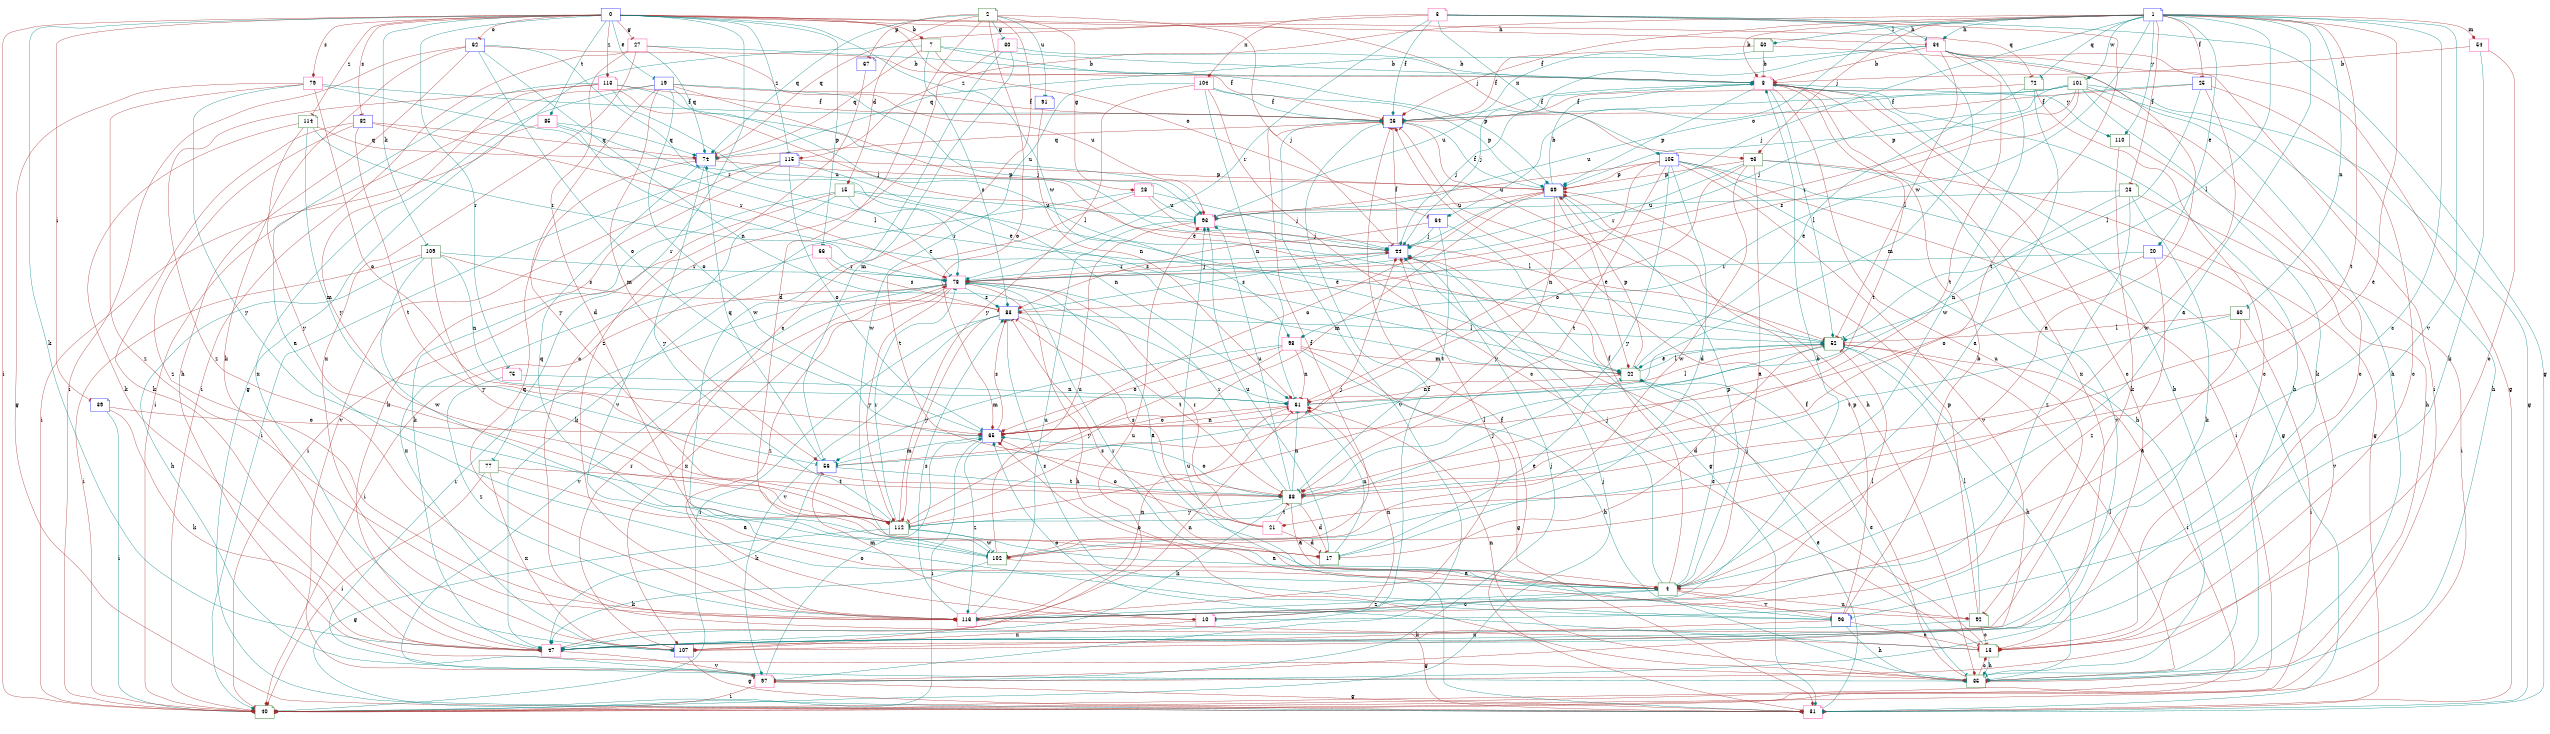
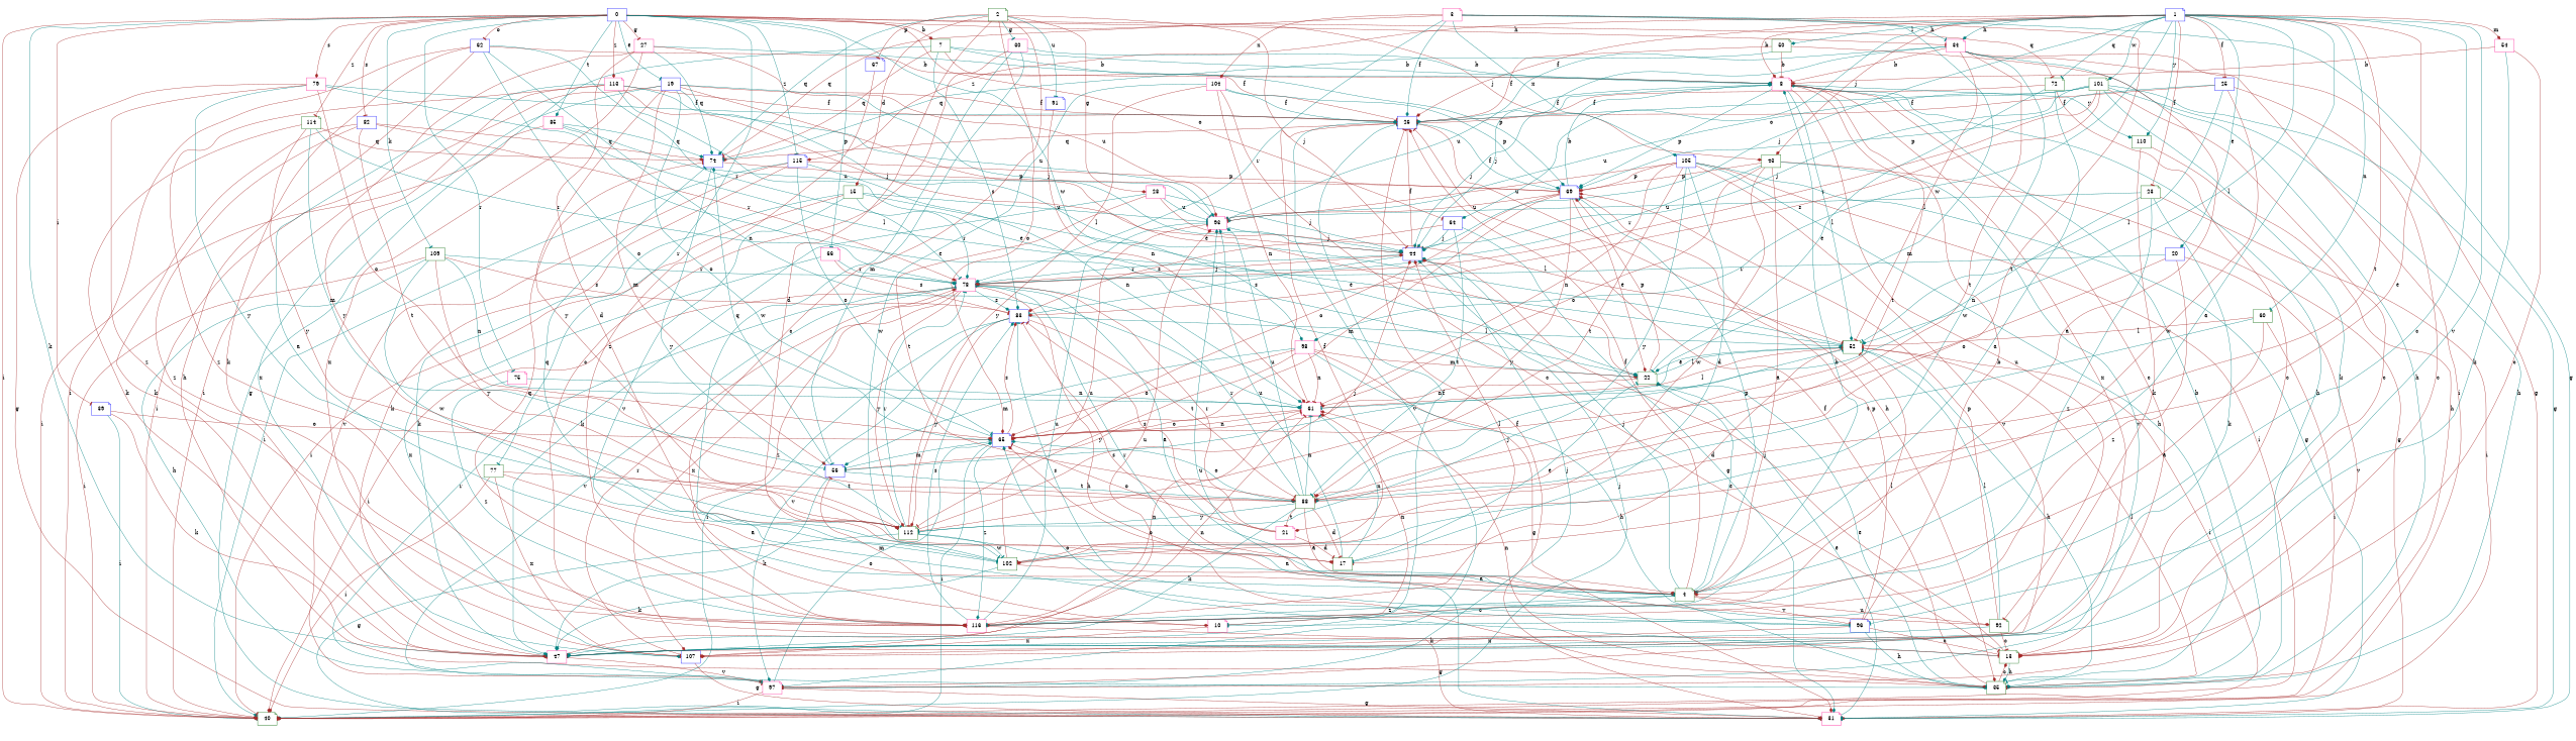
  strict digraph {
    node [color=darkgreen shape=note]
    edge [arrowhead=tee color=brown]
    0 [color=blue shape=box]
    7 [shape=box]
    19 [color=blue shape=box]
    27 [color=deeppink shape=box]
    34 [color=deeppink]
    39 [color=blue]
    40
    43 [shape=box]
    47 [color=deeppink shape=box]
    62 [color=blue shape=box]
    64 [color=blue shape=box]
    66 [color=deeppink]
    72
    75 [color=deeppink]
    77 [shape=box]
    79 [color=deeppink shape=box]
    82 [color=blue shape=box]
    85 [color=deeppink shape=box]
    98 [color=deeppink shape=box]
    109 [shape=box]
    113 [color=deeppink]
    114
    115 [color=blue]
    8 [color=deeppink]
    26 [color=blue shape=box]
    74 [color=blue shape=box]
    31 [color=deeppink]
    69 [color=blue]
    83 [color=blue shape=box]
    44 [color=blue shape=box]
    52
    65 [color=blue]
    56 [color=blue]
    22
    107 [color=blue shape=box]
    112
    17 [shape=box]
    93 [color=deeppink]
    88
    35
    102 [shape=box]
    4
    78 [color=deeppink shape=box]
    97 [color=deeppink]
    61 [color=deeppink shape=box]
    13
    116 [color=deeppink shape=box]
    1 [color=blue]
    10 [color=deeppink]
    20 [color=blue shape=box]
    21 [color=deeppink]
    23
    25 [color=blue shape=box]
    50
    54 [color=deeppink shape=box]
    60
    96 [color=blue]
    101
    110 [shape=box]
    92
    2
    15 [shape=box]
    28 [color=deeppink]
    30 [color=deeppink shape=box]
    67 [color=blue]
    91 [color=blue]
    3 [color=deeppink]
    104 [color=deeppink shape=box]
    105 [color=blue]
    0 -> 7 [arrowhead=diamond label=b]
    0 -> 19 [color=teal label=e]
    0 -> 27 [label=g]
    0 -> 34 [label=h]
    0 -> 39 [label=i]
    0 -> 40 [label=i]
    0 -> 43 [arrowhead=diamond label=j]
    0 -> 47 [arrowhead=diamond color=teal label=k]
    0 -> 62 [label=o]
    0 -> 64 [label=o]
    0 -> 66 [color=teal label=p]
    0 -> 72 [label=q]
    0 -> 75 [color=teal label=r]
    0 -> 77 [color=teal label=r]
    0 -> 79 [arrowhead=diamond label=s]
    0 -> 82 [label=s]
    0 -> 85 [arrowhead=diamond color=teal label=t]
    0 -> 98 [arrowhead=diamond color=teal label=w]
    0 -> 109 [color=teal label=k]
    0 -> 113 [arrowhead=diamond label=z]
    0 -> 114 [label=z]
    0 -> 115 [color=teal label=z]
    7 -> 8 [color=teal label=b]
    7 -> 26 [label=f]
    7 -> 74 [label=q]
    7 -> 31 [color=teal label=g]
    7 -> 69 [arrowhead=diamond color=teal label=p]
    7 -> 83 [arrowhead=diamond color=teal label=s]
    19 -> 40 [arrowhead=diamond label=i]
    19 -> 26 [arrowhead=diamond label=f]
    19 -> 44 [arrowhead=diamond color=teal label=j]
    19 -> 52 [color=teal label=l]
    19 -> 65 [color=teal label=o]
    19 -> 56 [arrowhead=diamond label=m]
    19 -> 22 [arrowhead=diamond label=e]
    19 -> 107 [arrowhead=diamond color=teal label=x]
    19 -> 112 [label=y]
    27 -> 40 [arrowhead=diamond label=i]
    27 -> 8 [arrowhead=diamond color=teal label=b]
    27 -> 74 [arrowhead=diamond color=teal label=q]
    27 -> 107 [label=x]
    27 -> 17 [arrowhead=diamond label=d]
    27 -> 93 [arrowhead=diamond label=u]
    34 -> 40 [arrowhead=diamond label=i]
    34 -> 8 [label=b]
    34 -> 31 [label=g]
    34 -> 44 [arrowhead=diamond color=teal label=j]
    34 -> 52 [label=l]
    34 -> 93 [color=teal label=u]
    34 -> 88 [arrowhead=diamond label=t]
    34 -> 35 [color=teal label=h]
    34 -> 102 [color=teal label=w]
    39 -> 40 [color=teal label=i]
    39 -> 47 [arrowhead=diamond label=k]
    39 -> 65 [label=o]
    40 -> 44 [arrowhead=diamond color=teal label=j]
    43 -> 31 [arrowhead=diamond label=g]
    43 -> 69 [label=p]
    43 -> 65 [arrowhead=diamond label=o]
    43 -> 102 [arrowhead=diamond label=w]
    43 -> 4 [arrowhead=diamond label=a]
    43 -> 78 [arrowhead=diamond color=teal label=r]
    43 -> 97 [color=teal label=v]
    47 -> 26 [color=teal label=f]
    47 -> 97 [label=v]
    47 -> 61 [label=n]
    62 -> 40 [arrowhead=diamond label=i]
    62 -> 47 [label=k]
    62 -> 8 [label=b]
    62 -> 65 [arrowhead=diamond color=teal label=o]
    62 -> 35 [arrowhead=diamond label=h]
    62 -> 78 [color=teal label=r]
    62 -> 61 [color=teal label=n]
    64 -> 31 [arrowhead=diamond color=teal label=g]
    64 -> 83 [arrowhead=diamond label=s]
    64 -> 44 [color=teal label=j]
    64 -> 88 [color=teal label=t]
    66 -> 83 [label=s]
    66 -> 107 [arrowhead=diamond color=teal label=x]
    66 -> 78 [arrowhead=diamond color=teal label=r]
    72 -> 26 [label=f]
    72 -> 22 [color=teal label=e]
    72 -> 4 [color=teal label=a]
    72 -> 13 [arrowhead=diamond label=c]
    75 -> 61 [arrowhead=diamond color=teal label=n]
    75 -> 116 [arrowhead=diamond color=teal label=z]
    77 -> 40 [arrowhead=diamond label=i]
    77 -> 107 [label=x]
    77 -> 88 [arrowhead=diamond label=t]
    77 -> 4 [arrowhead=diamond label=a]
    79 -> 26 [arrowhead=diamond color=teal label=f]
    79 -> 31 [arrowhead=diamond label=g]
    79 -> 52 [color=teal label=l]
    79 -> 65 [arrowhead=diamond label=o]
    79 -> 112 [color=teal label=y]
    79 -> 116 [label=z]
    82 -> 47 [arrowhead=diamond label=k]
    82 -> 74 [arrowhead=diamond label=q]
    82 -> 88 [arrowhead=diamond label=t]
    82 -> 78 [arrowhead=diamond label=r]
    82 -> 116 [arrowhead=diamond label=z]
    85 -> 40 [label=i]
    85 -> 74 [arrowhead=diamond color=teal label=q]
    85 -> 22 [color=teal label=e]
    85 -> 93 [color=teal label=u]
    98 -> 31 [arrowhead=diamond label=g]
    98 -> 65 [arrowhead=diamond label=o]
    98 -> 56 [arrowhead=diamond color=teal label=m]
    98 -> 22 [arrowhead=diamond label=m]
    98 -> 112 [label=y]
    98 -> 35 [color=teal label=h]
    98 -> 61 [label=n]
    109 -> 40 [arrowhead=diamond label=i]
    109 -> 83 [label=s]
    109 -> 112 [arrowhead=diamond label=y]
    109 -> 35 [arrowhead=diamond color=teal label=h]
    109 -> 102 [color=teal label=w]
    109 -> 78 [arrowhead=diamond color=teal label=r]
    109 -> 61 [arrowhead=diamond color=teal label=n]
    113 -> 26 [label=f]
    113 -> 44 [arrowhead=diamond label=j]
    113 -> 22 [arrowhead=diamond color=teal label=e]
    113 -> 112 [label=y]
    113 -> 93 [arrowhead=diamond color=teal label=u]
    113 -> 4 [arrowhead=diamond color=teal label=a]
    113 -> 116 [arrowhead=diamond label=z]
    114 -> 47 [label=k]
    114 -> 74 [label=q]
    114 -> 56 [color=teal label=m]
    114 -> 112 [arrowhead=diamond label=y]
    114 -> 78 [color=teal label=r]
    115 -> 40 [arrowhead=diamond color=teal label=i]
    115 -> 47 [arrowhead=diamond label=k]
    115 -> 69 [label=p]
    115 -> 65 [color=teal label=o]
    115 -> 97 [arrowhead=diamond label=v]
    115 -> 61 [arrowhead=diamond color=teal label=n]
    8 -> 26 [color=teal label=f]
    8 -> 69 [arrowhead=diamond color=teal label=p]
    8 -> 44 [arrowhead=diamond color=teal label=j]
    8 -> 52 [arrowhead=diamond color=teal label=l]
    8 -> 107 [arrowhead=diamond label=x]
    8 -> 88 [arrowhead=diamond label=t]
    8 -> 35 [arrowhead=diamond color=teal label=h]
    8 -> 13 [label=c]
    8 -> 110 [arrowhead=diamond color=teal label=y]
    8 -> 92 [label=u]
    26 -> 74 [arrowhead=diamond label=q]
    26 -> 35 [arrowhead=diamond label=h]
    26 -> 97 [color=teal label=v]
    74 -> 69 [label=p]
    74 -> 112 [color=teal label=y]
    31 -> 26 [label=f]
    31 -> 22 [arrowhead=diamond color=teal label=e]
    31 -> 93 [arrowhead=diamond color=teal label=u]
    69 -> 8 [arrowhead=diamond color=teal label=b]
    69 -> 26 [color=teal label=f]
    69 -> 65 [label=o]
    69 -> 56 [label=m]
    69 -> 22 [arrowhead=diamond label=e]
    69 -> 112 [label=y]
    69 -> 93 [label=u]
    83 -> 40 [arrowhead=diamond color=teal label=i]
    83 -> 52 [arrowhead=diamond color=teal label=l]
    83 -> 112 [arrowhead=diamond label=y]
    83 -> 88 [label=t]
    83 -> 97 [arrowhead=diamond color=teal label=v]
    44 -> 26 [label=f]
    44 -> 83 [color=teal label=s]
    44 -> 78 [arrowhead=diamond color=teal label=r]
    52 -> 40 [arrowhead=diamond label=i]
    52 -> 22 [arrowhead=diamond color=teal label=e]
    52 -> 17 [label=d]
    52 -> 35 [arrowhead=diamond color=teal label=h]
    65 -> 40 [arrowhead=diamond color=teal label=i]
    65 -> 83 [arrowhead=diamond label=s]
    65 -> 56 [color=teal label=m]
    65 -> 61 [label=n]
    65 -> 116 [arrowhead=diamond color=teal label=z]
    56 -> 47 [arrowhead=diamond color=teal label=k]
    56 -> 74 [arrowhead=diamond color=teal label=q]
    56 -> 88 [arrowhead=diamond color=teal label=t]
    22 -> 69 [arrowhead=diamond label=p]
    22 -> 52 [arrowhead=diamond color=teal label=l]
    22 -> 61 [arrowhead=diamond label=n]
    107 -> 31 [label=g]
    107 -> 93 [arrowhead=diamond label=u]
    107 -> 78 [arrowhead=diamond label=r]
    112 -> 31 [arrowhead=diamond color=teal label=g]
    112 -> 44 [arrowhead=diamond label=j]
    112 -> 102 [color=teal label=w]
    112 -> 4 [color=teal label=a]
    112 -> 78 [color=teal label=r]
    17 -> 22 [color=teal label=e]
    17 -> 93 [arrowhead=diamond color=teal label=u]
    17 -> 61 [color=teal label=n]
    93 -> 44 [arrowhead=diamond color=teal label=j]
    88 -> 47 [arrowhead=diamond color=teal label=k]
    88 -> 52 [color=teal label=l]
    88 -> 65 [arrowhead=diamond color=teal label=o]
    88 -> 112 [color=teal label=y]
    88 -> 17 [label=d]
    88 -> 93 [arrowhead=diamond color=teal label=u]
    88 -> 4 [arrowhead=diamond label=a]
    88 -> 78 [arrowhead=diamond color=teal label=r]
    88 -> 61 [color=teal label=n]
    35 -> 8 [arrowhead=diamond color=teal label=b]
    35 -> 26 [label=f]
    35 -> 52 [label=l]
-   22 -> 35 [color=teal label=e]
+   35 -> 22 [color=teal label=e]
    35 -> 61 [arrowhead=diamond label=n]
    35 -> 13 [arrowhead=diamond label=c]
    102 -> 47 [arrowhead=diamond color=teal label=k]
    102 -> 26 [label=f]
    102 -> 74 [color=teal label=q]
    102 -> 93 [label=u]
    102 -> 4 [arrowhead=diamond label=a]
    4 -> 26 [arrowhead=diamond label=f]
    4 -> 69 [color=teal label=p]
    4 -> 83 [label=s]
    4 -> 44 [color=teal label=j]
    4 -> 22 [color=teal label=e]
    4 -> 116 [color=teal label=z]
    4 -> 10 [color=teal label=c]
    4 -> 96 [label=v]
    4 -> 92 [arrowhead=diamond label=u]
    78 -> 40 [arrowhead=diamond label=i]
    78 -> 83 [arrowhead=diamond color=teal label=s]
    78 -> 44 [arrowhead=diamond label=j]
    78 -> 107 [arrowhead=diamond label=x]
    78 -> 112 [arrowhead=diamond label=y]
    78 -> 35 [arrowhead=diamond label=h]
    78 -> 4 [color=teal label=a]
    78 -> 97 [color=teal label=v]
    78 -> 116 [label=z]
    97 -> 40 [arrowhead=diamond label=i]
    97 -> 31 [arrowhead=diamond label=g]
    97 -> 44 [arrowhead=diamond color=teal label=j]
    97 -> 65 [arrowhead=diamond color=teal label=o]
    97 -> 78 [color=teal label=r]
    61 -> 52 [label=l]
    61 -> 65 [label=o]
    13 -> 44 [arrowhead=diamond label=j]
    13 -> 65 [arrowhead=diamond color=teal label=o]
    13 -> 35 [arrowhead=diamond color=teal label=h]
    116 -> 8 [arrowhead=diamond color=teal label=b]
    116 -> 74 [label=q]
    116 -> 31 [label=g]
    116 -> 83 [arrowhead=diamond color=teal label=s]
    116 -> 44 [arrowhead=diamond label=j]
    116 -> 52 [label=l]
    116 -> 93 [color=teal label=u]
    116 -> 61 [label=n]
    1 -> 34 [arrowhead=diamond color=teal label=h]
    1 -> 43 [arrowhead=diamond label=j]
    1 -> 64 [arrowhead=diamond color=teal label=o]
    1 -> 72 [color=teal label=q]
    1 -> 98 [arrowhead=diamond color=teal label=w]
    1 -> 115 [arrowhead=diamond label=z]
    1 -> 8 [arrowhead=diamond label=b]
    1 -> 26 [arrowhead=diamond label=f]
    1 -> 44 [arrowhead=diamond color=teal label=j]
    1 -> 52 [arrowhead=diamond color=teal label=l]
    1 -> 88 [label=t]
    1 -> 4 [arrowhead=diamond color=teal label=a]
    1 -> 10 [color=teal label=c]
    1 -> 20 [arrowhead=diamond color=teal label=e]
    1 -> 21 [arrowhead=diamond label=e]
    1 -> 23 [label=f]
    1 -> 25 [label=f]
    1 -> 50 [arrowhead=diamond color=teal label=l]
    1 -> 54 [arrowhead=diamond label=m]
    1 -> 60 [color=teal label=n]
    1 -> 96 [color=teal label=v]
    1 -> 101 [arrowhead=diamond color=teal label=w]
    1 -> 110 [arrowhead=diamond color=teal label=y]
    10 -> 56 [label=m]
    10 -> 107 [label=x]
    10 -> 61 [arrowhead=diamond label=n]
    20 -> 65 [arrowhead=diamond label=o]
    20 -> 78 [arrowhead=diamond color=teal label=r]
    20 -> 97 [label=v]
    20 -> 116 [arrowhead=diamond label=z]
    21 -> 83 [label=s]
    21 -> 65 [label=o]
    21 -> 17 [label=d]
-   21 -> 88 [label=t]
+   88 -> 21 [label=t]
    21 -> 78 [label=r]
    23 -> 40 [label=i]
    23 -> 47 [color=teal label=k]
    23 -> 93 [color=teal label=u]
    23 -> 61 [color=teal label=n]
    23 -> 116 [color=teal label=z]
    25 -> 26 [label=f]
    25 -> 69 [arrowhead=diamond color=teal label=p]
    25 -> 52 [color=teal label=l]
    25 -> 102 [label=w]
    25 -> 13 [arrowhead=diamond label=c]
    50 -> 8 [label=b]
    50 -> 26 [label=f]
    50 -> 74 [color=teal label=q]
    50 -> 4 [label=a]
    54 -> 47 [color=teal label=k]
    54 -> 8 [arrowhead=diamond label=b]
    54 -> 13 [label=c]
    60 -> 40 [label=i]
    60 -> 52 [label=l]
    60 -> 88 [arrowhead=diamond color=teal label=t]
    60 -> 4 [arrowhead=diamond label=a]
    96 -> 8 [label=b]
    96 -> 69 [arrowhead=diamond label=p]
    96 -> 83 [color=teal label=s]
    96 -> 107 [arrowhead=diamond label=x]
    96 -> 35 [color=teal label=h]
    96 -> 78 [color=teal label=r]
    96 -> 13 [label=c]
    101 -> 47 [color=teal label=k]
    101 -> 26 [arrowhead=diamond color=teal label=f]
    101 -> 31 [color=teal label=g]
    101 -> 83 [arrowhead=diamond label=s]
    101 -> 44 [color=teal label=j]
    101 -> 93 [arrowhead=diamond color=teal label=u]
    101 -> 35 [arrowhead=diamond color=teal label=h]
    101 -> 78 [arrowhead=diamond label=r]
    101 -> 13 [label=c]
    110 -> 47 [label=k]
    110 -> 35 [label=h]
    92 -> 47 [arrowhead=diamond color=teal label=k]
    92 -> 69 [arrowhead=diamond label=p]
    92 -> 52 [color=teal label=l]
    92 -> 65 [arrowhead=diamond label=o]
    92 -> 13 [label=c]
    2 -> 74 [arrowhead=diamond color=teal label=q]
    2 -> 44 [label=j]
    2 -> 65 [arrowhead=diamond label=o]
    2 -> 17 [label=d]
    2 -> 10 [arrowhead=diamond label=c]
    2 -> 15 [arrowhead=diamond label=d]
    2 -> 28 [arrowhead=diamond label=g]
    2 -> 30 [color=teal label=g]
    2 -> 67 [label=p]
    2 -> 91 [color=teal label=u]
    15 -> 40 [label=i]
    15 -> 47 [color=teal label=k]
    15 -> 22 [arrowhead=diamond color=teal label=e]
    15 -> 93 [color=teal label=u]
    15 -> 78 [arrowhead=diamond color=teal label=r]
    15 -> 96 [color=teal label=v]
    28 -> 47 [arrowhead=diamond color=teal label=k]
    28 -> 44 [arrowhead=diamond color=teal label=j]
    28 -> 52 [label=l]
    28 -> 93 [color=teal label=u]
    28 -> 88 [arrowhead=diamond label=t]
    30 -> 8 [arrowhead=diamond color=teal label=b]
    30 -> 56 [color=teal label=m]
    30 -> 102 [color=teal label=w]
    30 -> 13 [label=c]
    67 -> 116 [arrowhead=diamond label=z]
    91 -> 61 [arrowhead=diamond label=n]
    3 -> 34 [color=teal label=h]
    3 -> 26 [arrowhead=diamond color=teal label=f]
    3 -> 74 [label=q]
    3 -> 31 [color=teal label=g]
    3 -> 56 [color=teal label=m]
    3 -> 88 [label=t]
    3 -> 78 [arrowhead=diamond color=teal label=r]
    3 -> 104 [arrowhead=diamond label=x]
    3 -> 105 [arrowhead=diamond color=teal label=x]
    104 -> 26 [arrowhead=diamond color=teal label=f]
    104 -> 69 [arrowhead=diamond color=teal label=p]
    104 -> 112 [label=y]
    104 -> 102 [color=teal label=w]
-   104 -> 61 [color=teal label=n]
+   104 -> 61 [label=n]
    104 -> 13 [label=c]
    105 -> 40 [label=i]
    105 -> 31 [color=teal label=g]
    105 -> 69 [arrowhead=diamond label=p]
    105 -> 112 [color=teal label=y]
    105 -> 17 [color=teal label=d]
    105 -> 93 [label=u]
    105 -> 88 [label=t]
    105 -> 35 [color=teal label=h]
    105 -> 97 [label=v]
    105 -> 61 [label=n]
  }
